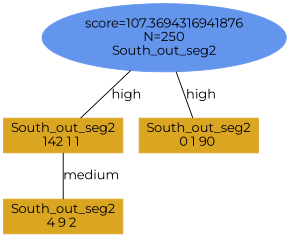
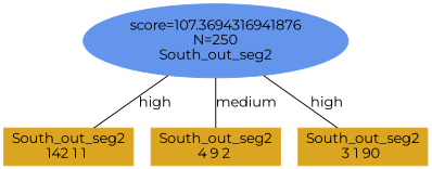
  digraph {
    fontname=Montserrat
    node [color=goldenrod fontname=Montserrat shape=box style=filled]
    edge [dir=none fontname=Montserrat]
    n1 [color=cornflowerblue label="score=107.3694316941876\nN=250\nSouth_out_seg2" shape=ellipse]
    n2 [label="South_out_seg2\n142 1 1 "]
    n3 [label="South_out_seg2\n4 9 2 "]
-   n4 [label="South_out_seg2\n0 1 90 "]
+   n4 [label="South_out_seg2\n3 1 90 "]
    subgraph sub_1 {
      rank=same
      n1
    }
    subgraph sub_2 {
      rank=same
      n2
    }
    subgraph sub_3 {
      rank=same
      n3
    }
    subgraph sub_4 {
      rank=same
      n4
    }
    n1 -> n2 [label=high]
-   n2 -> n3 [label=medium]
+   n1 -> n3 [label=medium]
    n1 -> n4 [label=high]
  }
